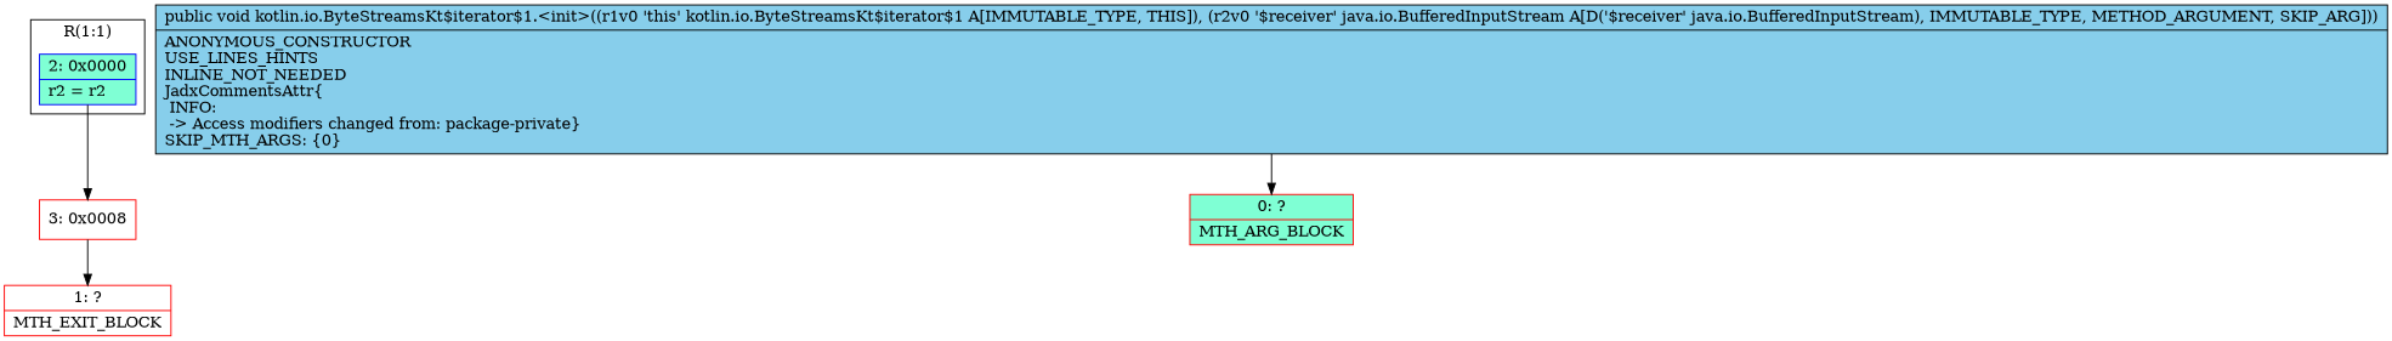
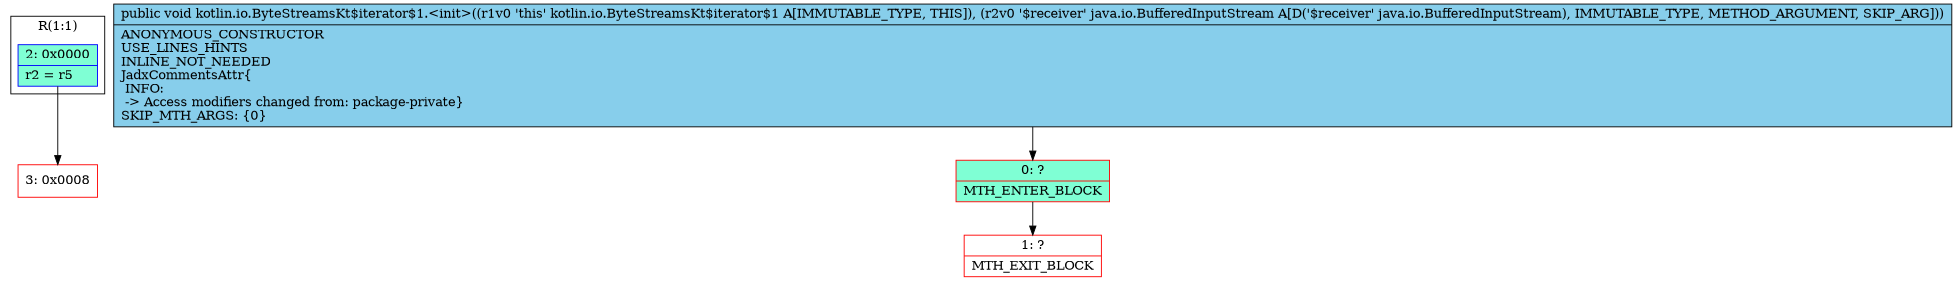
  digraph {
    node [color=red fillcolor=aquamarine shape=record style=filled]
-   n1 [color=blue label="{2\:\ 0x0000|r2 = r2\l}"]
+   n1 [color=blue label="{2\:\ 0x0000|r2 = r5\l}"]
    n2 [fillcolor=white label="{3\:\ 0x0008}"]
    n3 [fillcolor=white label="{1\:\ ?|MTH_EXIT_BLOCK\l}"]
-   n4 [label="{0\:\ ?|MTH_ARG_BLOCK\l}"]
+   n4 [label="{0\:\ ?|MTH_ENTER_BLOCK\l}"]
    n5 [fillcolor=skyblue label="{public void kotlin.io.ByteStreamsKt$iterator$1.\<init\>((r1v0 'this' kotlin.io.ByteStreamsKt$iterator$1 A[IMMUTABLE_TYPE, THIS]), (r2v0 '$receiver' java.io.BufferedInputStream A[D('$receiver' java.io.BufferedInputStream), IMMUTABLE_TYPE, METHOD_ARGUMENT, SKIP_ARG]))  | ANONYMOUS_CONSTRUCTOR\lUSE_LINES_HINTS\lINLINE_NOT_NEEDED\lJadxCommentsAttr\{\l INFO: \l \-\> Access modifiers changed from: package\-private\}\lSKIP_MTH_ARGS: \{0\}\l}" color=""]
    subgraph cluster_1 {
      label="R(1:1)"
      n1
    }
    n1 -> n2
-   n2 -> n3
+   n4 -> n3
    n5 -> n4
  }
